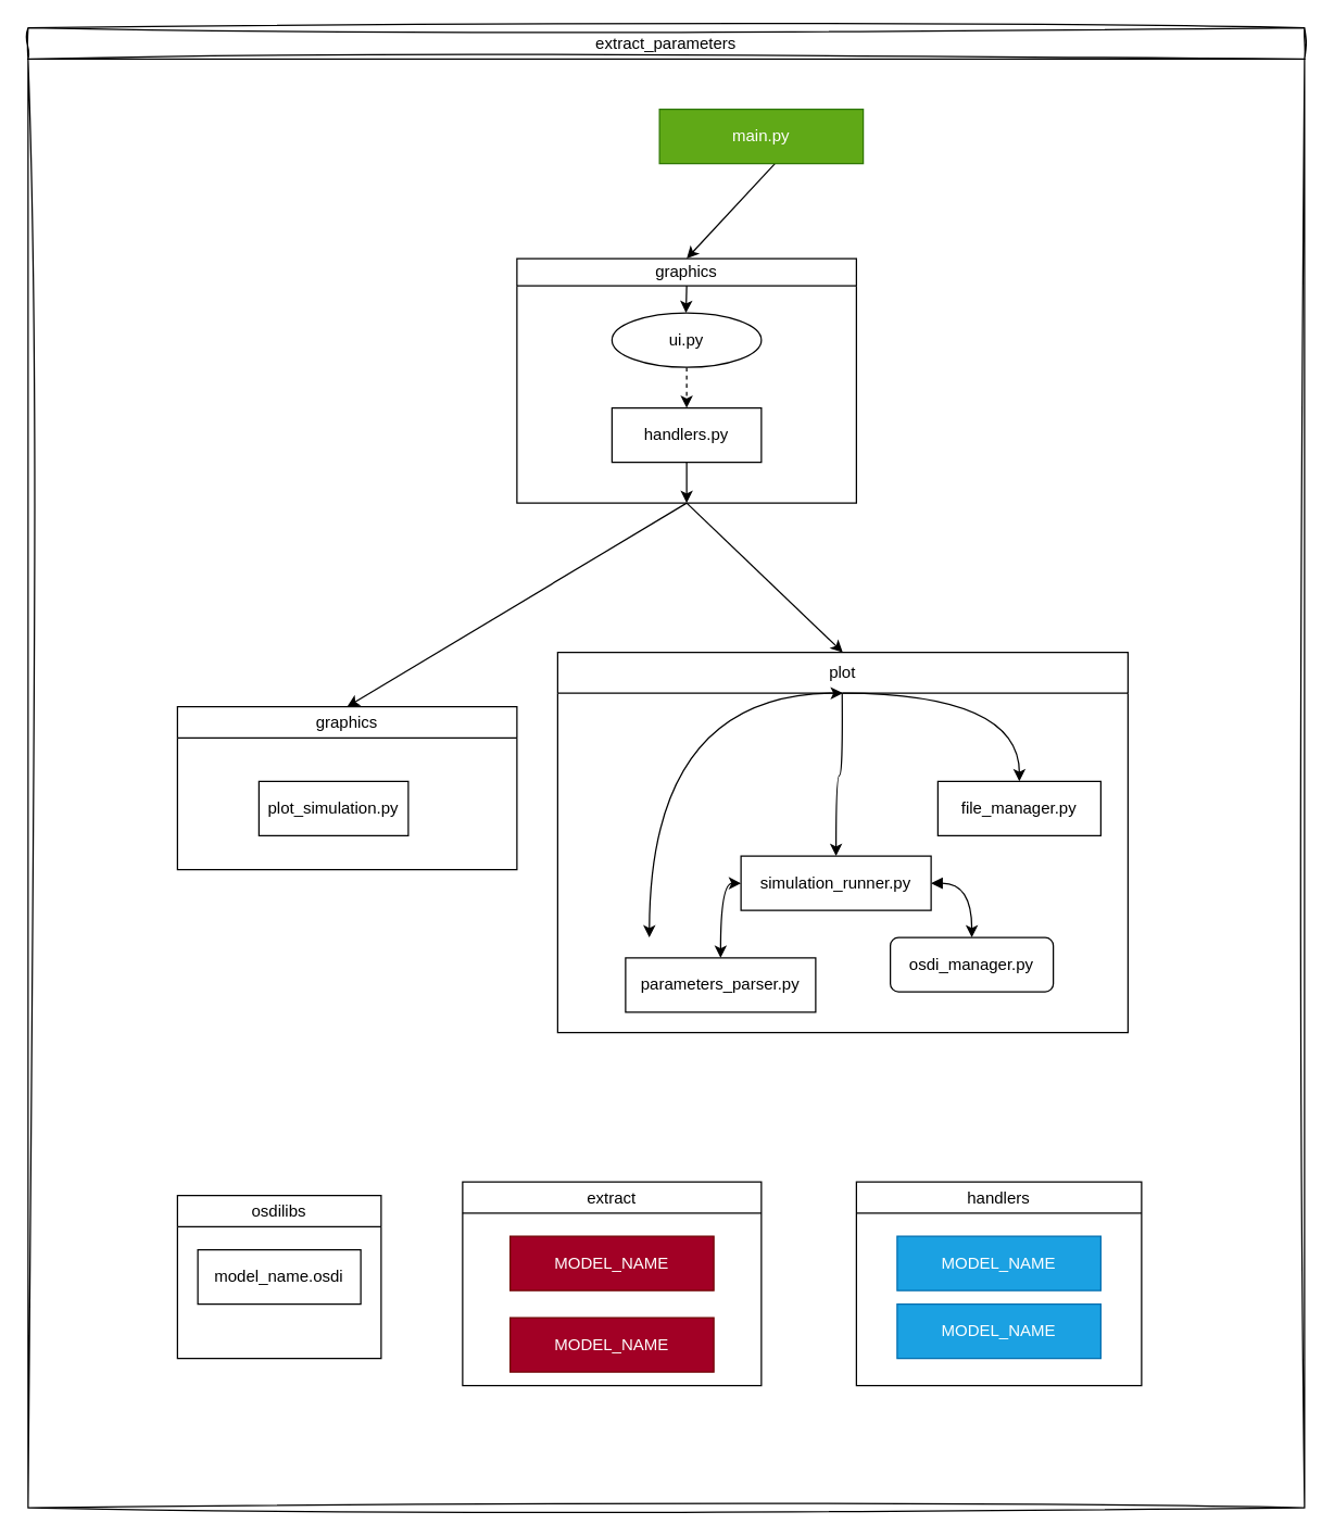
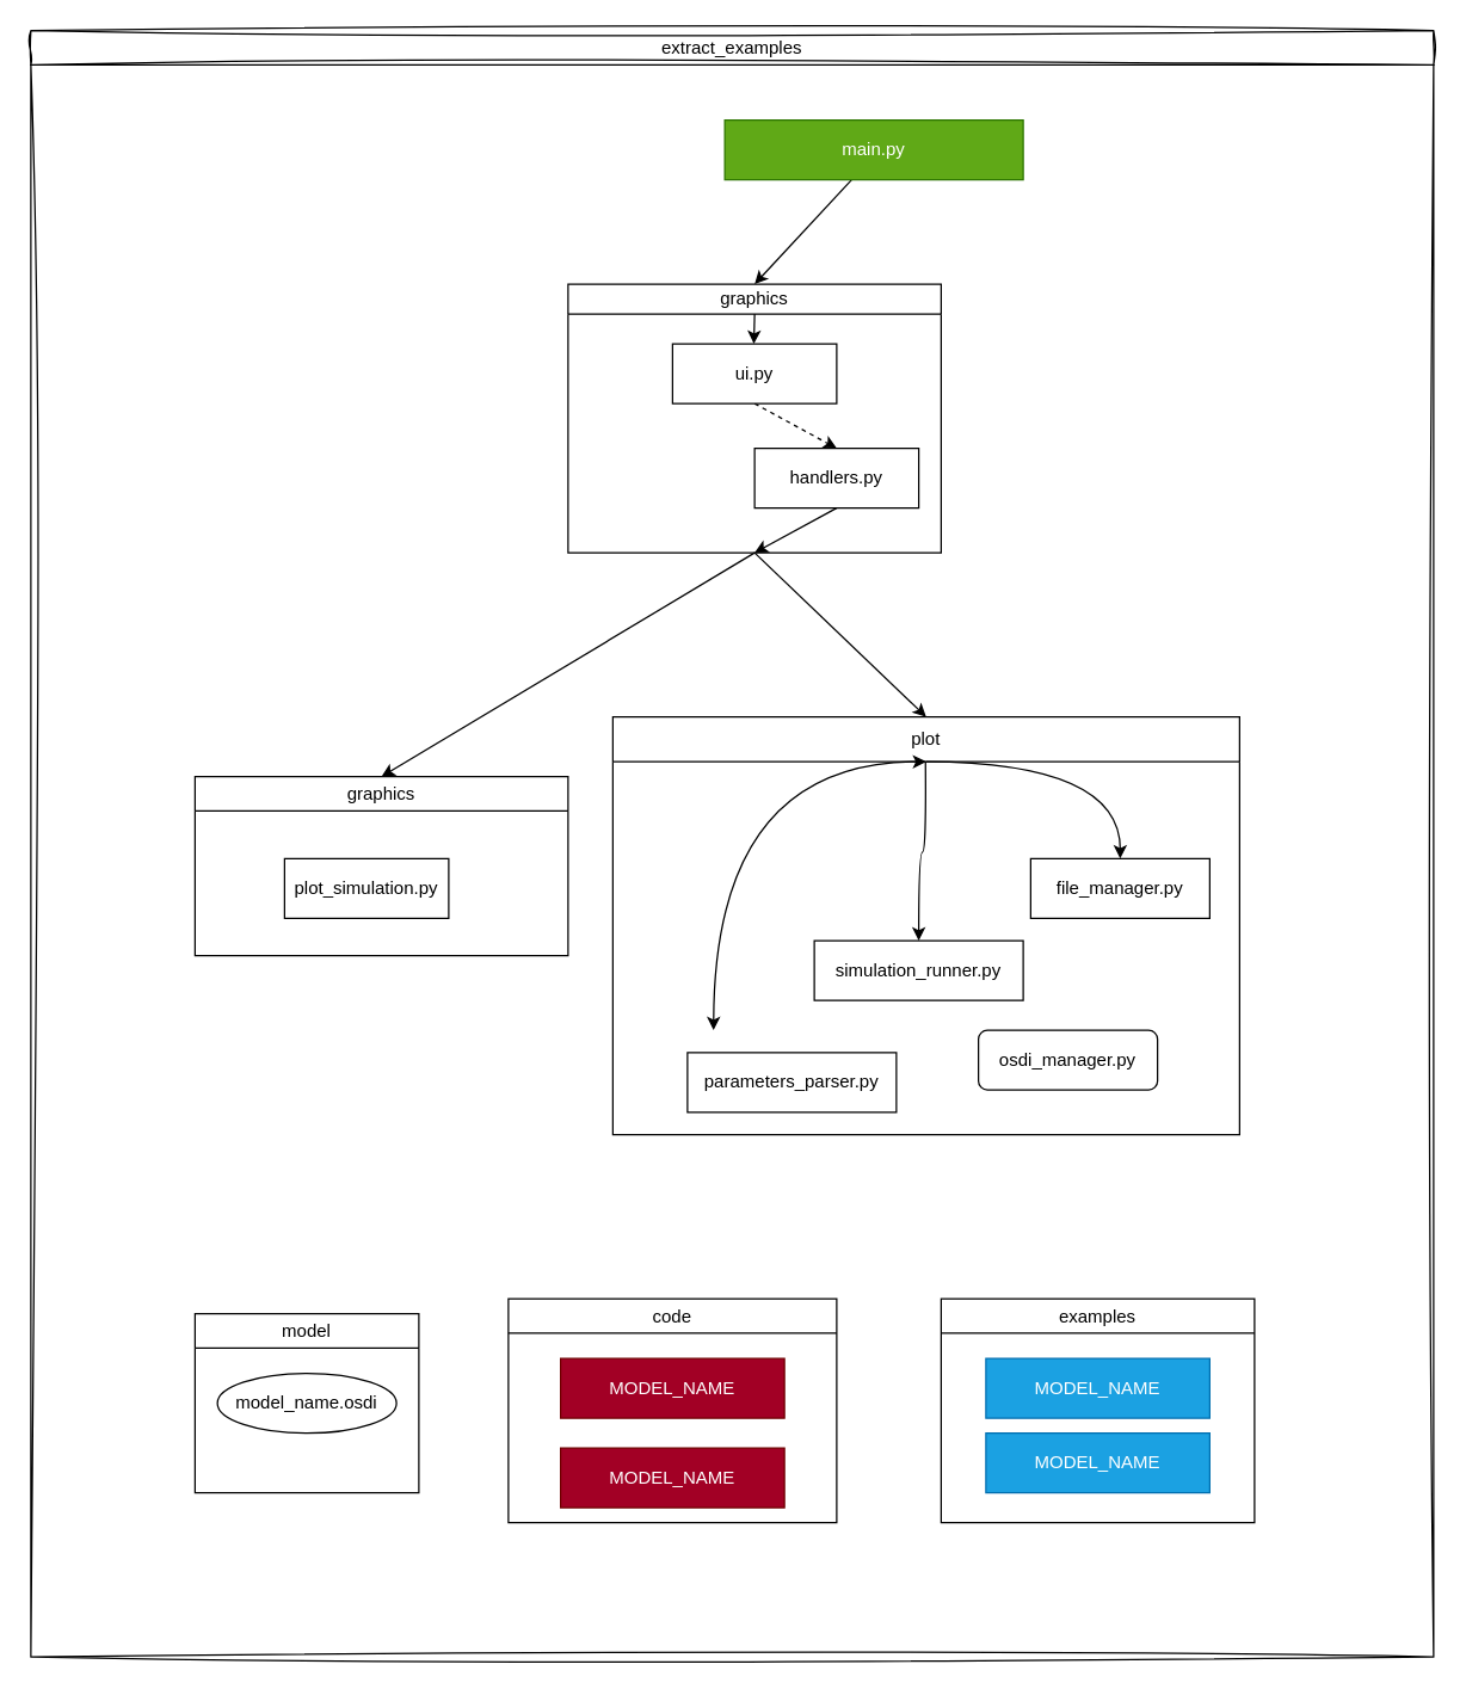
  <mxCell id="0" />
  <mxCell id="1" parent="0" />
- <mxCell id="2" value="extract_parameters" style="swimlane;whiteSpace=wrap;html=1;fontStyle=0;sketch=1;curveFitting=1;jiggle=2;" vertex="1" parent="1"><mxGeometry x="20" y="20" width="940" height="1090" as="geometry" /></mxCell>
+ <mxCell id="2" value="extract_examples" style="swimlane;whiteSpace=wrap;html=1;fontStyle=0;sketch=1;curveFitting=1;jiggle=2;" vertex="1" parent="1"><mxGeometry x="20" y="20" width="940" height="1090" as="geometry" /></mxCell>
  <mxCell id="3" style="edgeStyle=none;html=1;entryX=0.5;entryY=0;entryDx=0;entryDy=0;" edge="1" parent="2" target="17"><mxGeometry relative="1" as="geometry"><mxPoint x="550" y="100" as="sourcePoint" /></mxGeometry></mxCell>
- <mxCell id="4" value="main.py" style="rounded=0;whiteSpace=wrap;html=1;fillColor=#60a917;fontColor=#ffffff;strokeColor=#2D7600;" vertex="1" parent="2"><mxGeometry x="465" y="60" width="150" height="40" as="geometry" /></mxCell>
+ <mxCell id="4" value="main.py" style="rounded=0;whiteSpace=wrap;html=1;fillColor=#60a917;fontColor=#ffffff;strokeColor=#2D7600;" vertex="1" parent="2"><mxGeometry x="465" y="60" width="200" height="40" as="geometry" /></mxCell>
  <mxCell id="5" value="plot" style="swimlane;whiteSpace=wrap;html=1;fontStyle=0;startSize=30;" vertex="1" parent="2"><mxGeometry x="390" y="460" width="420" height="280" as="geometry" /></mxCell>
  <mxCell id="6" value="parameters_parser.py" style="rounded=0;whiteSpace=wrap;html=1;" vertex="1" parent="5"><mxGeometry x="50" y="225" width="140" height="40" as="geometry" /></mxCell>
  <mxCell id="7" value="osdi_manager.py" style="whiteSpace=wrap;html=1;rounded=1;" vertex="1" parent="5"><mxGeometry x="245" y="210" width="120" height="40" as="geometry" /></mxCell>
- <mxCell id="8" style="edgeStyle=orthogonalEdgeStyle;html=1;exitX=1;exitY=0.5;exitDx=0;exitDy=0;entryX=0.5;entryY=0;entryDx=0;entryDy=0;curved=1;startArrow=block;startFill=1;" edge="1" parent="5" source="10" target="7"><mxGeometry relative="1" as="geometry"><mxPoint x="310" y="210" as="targetPoint" /></mxGeometry></mxCell>
- <mxCell id="9" style="edgeStyle=orthogonalEdgeStyle;html=1;exitX=0;exitY=0.5;exitDx=0;exitDy=0;entryX=0.5;entryY=0;entryDx=0;entryDy=0;curved=1;startArrow=classic;startFill=1;" edge="1" parent="5" source="10" target="6"><mxGeometry relative="1" as="geometry" /></mxCell>
  <mxCell id="10" value="simulation_runner.py" style="rounded=0;whiteSpace=wrap;html=1;" vertex="1" parent="5"><mxGeometry x="135" y="150" width="140" height="40" as="geometry" /></mxCell>
  <mxCell id="11" style="edgeStyle=orthogonalEdgeStyle;html=1;entryX=0.5;entryY=0;entryDx=0;entryDy=0;curved=1;startArrow=none;startFill=0;" edge="1" parent="5" target="12"><mxGeometry relative="1" as="geometry"><mxPoint x="210" y="30" as="sourcePoint" /><mxPoint x="209.5" y="60" as="targetPoint" /></mxGeometry></mxCell>
  <mxCell id="12" value="file_manager.py" style="rounded=0;whiteSpace=wrap;html=1;" vertex="1" parent="5"><mxGeometry x="280" y="95" width="120" height="40" as="geometry" /></mxCell>
  <mxCell id="13" style="edgeStyle=orthogonalEdgeStyle;html=1;exitX=0.5;exitY=1;exitDx=0;exitDy=0;entryX=0.5;entryY=0;entryDx=0;entryDy=0;curved=1;startArrow=none;startFill=0;" edge="1" parent="5" target="10"><mxGeometry relative="1" as="geometry"><mxPoint x="209.5" y="30" as="sourcePoint" /><mxPoint x="209.5" y="120" as="targetPoint" /></mxGeometry></mxCell>
  <mxCell id="14" style="edgeStyle=orthogonalEdgeStyle;html=1;entryX=0.5;entryY=0;entryDx=0;entryDy=0;curved=1;startArrow=classic;startFill=1;" edge="1" parent="5"><mxGeometry relative="1" as="geometry"><mxPoint x="210" y="30" as="sourcePoint" /><mxPoint x="67.5" y="210" as="targetPoint" /></mxGeometry></mxCell>
  <mxCell id="15" style="edgeStyle=none;html=1;exitX=0.5;exitY=1;exitDx=0;exitDy=0;entryX=0.5;entryY=0;entryDx=0;entryDy=0;" edge="1" parent="2" source="17" target="5"><mxGeometry relative="1" as="geometry" /></mxCell>
  <mxCell id="16" style="edgeStyle=none;html=1;entryX=0.5;entryY=0;entryDx=0;entryDy=0;exitX=0.5;exitY=1;exitDx=0;exitDy=0;" edge="1" parent="2" source="17" target="31"><mxGeometry relative="1" as="geometry" /></mxCell>
  <mxCell id="17" value="graphics" style="swimlane;whiteSpace=wrap;html=1;fontStyle=0;startSize=20;" vertex="1" parent="2"><mxGeometry x="360" y="170" width="250" height="180" as="geometry" /></mxCell>
  <mxCell id="18" style="edgeStyle=none;html=1;exitX=0.5;exitY=1;exitDx=0;exitDy=0;entryX=0.5;entryY=0;entryDx=0;entryDy=0;dashed=1;" edge="1" parent="17" source="19" target="21"><mxGeometry relative="1" as="geometry" /></mxCell>
- <mxCell id="19" value="ui.py" style="ellipse;whiteSpace=wrap;html=1;" vertex="1" parent="17"><mxGeometry x="70" y="40" width="110" height="40" as="geometry" /></mxCell>
+ <mxCell id="19" value="ui.py" style="rounded=0;whiteSpace=wrap;html=1;" vertex="1" parent="17"><mxGeometry x="70" y="40" width="110" height="40" as="geometry" /></mxCell>
  <mxCell id="20" style="edgeStyle=none;html=1;exitX=0.5;exitY=1;exitDx=0;exitDy=0;entryX=0.5;entryY=1;entryDx=0;entryDy=0;" edge="1" parent="17" source="21" target="17"><mxGeometry relative="1" as="geometry" /></mxCell>
- <mxCell id="21" value="handlers.py" style="rounded=0;whiteSpace=wrap;html=1;" vertex="1" parent="17"><mxGeometry x="70" y="110" width="110" height="40" as="geometry" /></mxCell>
+ <mxCell id="21" value="handlers.py" style="rounded=0;whiteSpace=wrap;html=1;" vertex="1" parent="17"><mxGeometry x="125" y="110" width="110" height="40" as="geometry" /></mxCell>
  <mxCell id="22" style="edgeStyle=none;html=1;entryX=0.5;entryY=0;entryDx=0;entryDy=0;" edge="1" parent="17"><mxGeometry relative="1" as="geometry"><mxPoint x="125" y="20" as="sourcePoint" /><mxPoint x="124.5" y="40" as="targetPoint" /></mxGeometry></mxCell>
- <mxCell id="23" value="handlers" style="swimlane;whiteSpace=wrap;html=1;fontStyle=0" vertex="1" parent="2"><mxGeometry x="610" y="850" width="210" height="150" as="geometry" /></mxCell>
+ <mxCell id="23" value="examples" style="swimlane;whiteSpace=wrap;html=1;fontStyle=0" vertex="1" parent="2"><mxGeometry x="610" y="850" width="210" height="150" as="geometry" /></mxCell>
  <mxCell id="24" value="MODEL_NAME" style="rounded=0;whiteSpace=wrap;html=1;fillColor=#1ba1e2;fontColor=#ffffff;strokeColor=#006EAF;" vertex="1" parent="23"><mxGeometry x="30" y="40" width="150" height="40" as="geometry" /></mxCell>
  <mxCell id="25" value="MODEL_NAME" style="rounded=0;whiteSpace=wrap;html=1;fillColor=#1ba1e2;fontColor=#ffffff;strokeColor=#006EAF;" vertex="1" parent="23"><mxGeometry x="30" y="90" width="150" height="40" as="geometry" /></mxCell>
- <mxCell id="26" value="extract" style="swimlane;whiteSpace=wrap;html=1;fontStyle=0" vertex="1" parent="2"><mxGeometry x="320" y="850" width="220" height="150" as="geometry" /></mxCell>
+ <mxCell id="26" value="code" style="swimlane;whiteSpace=wrap;html=1;fontStyle=0" vertex="1" parent="2"><mxGeometry x="320" y="850" width="220" height="150" as="geometry" /></mxCell>
  <mxCell id="27" value="MODEL_NAME" style="rounded=0;whiteSpace=wrap;html=1;fillColor=#a20025;fontColor=#ffffff;strokeColor=#6F0000;" vertex="1" parent="26"><mxGeometry x="35" y="40" width="150" height="40" as="geometry" /></mxCell>
  <mxCell id="28" value="MODEL_NAME" style="rounded=0;whiteSpace=wrap;html=1;fillColor=#a20025;fontColor=#ffffff;strokeColor=#6F0000;" vertex="1" parent="26"><mxGeometry x="35" y="100" width="150" height="40" as="geometry" /></mxCell>
- <mxCell id="29" value="osdilibs" style="swimlane;whiteSpace=wrap;html=1;fontStyle=0" vertex="1" parent="2"><mxGeometry x="110" y="860" width="150" height="120" as="geometry" /></mxCell>
- <mxCell id="30" value="model_name.osdi" style="rounded=0;whiteSpace=wrap;html=1;" vertex="1" parent="29"><mxGeometry x="15" y="40" width="120" height="40" as="geometry" /></mxCell>
+ <mxCell id="29" value="model" style="swimlane;whiteSpace=wrap;html=1;fontStyle=0" vertex="1" parent="2"><mxGeometry x="110" y="860" width="150" height="120" as="geometry" /></mxCell>
+ <mxCell id="30" value="model_name.osdi" style="ellipse;whiteSpace=wrap;html=1;" vertex="1" parent="29"><mxGeometry x="15" y="40" width="120" height="40" as="geometry" /></mxCell>
  <mxCell id="31" value="graphics" style="swimlane;whiteSpace=wrap;html=1;fontStyle=0" vertex="1" parent="2"><mxGeometry x="110" y="500" width="250" height="120" as="geometry" /></mxCell>
  <mxCell id="32" value="plot_simulation.py" style="rounded=0;whiteSpace=wrap;html=1;" vertex="1" parent="31"><mxGeometry x="60" y="55" width="110" height="40" as="geometry" /></mxCell>
